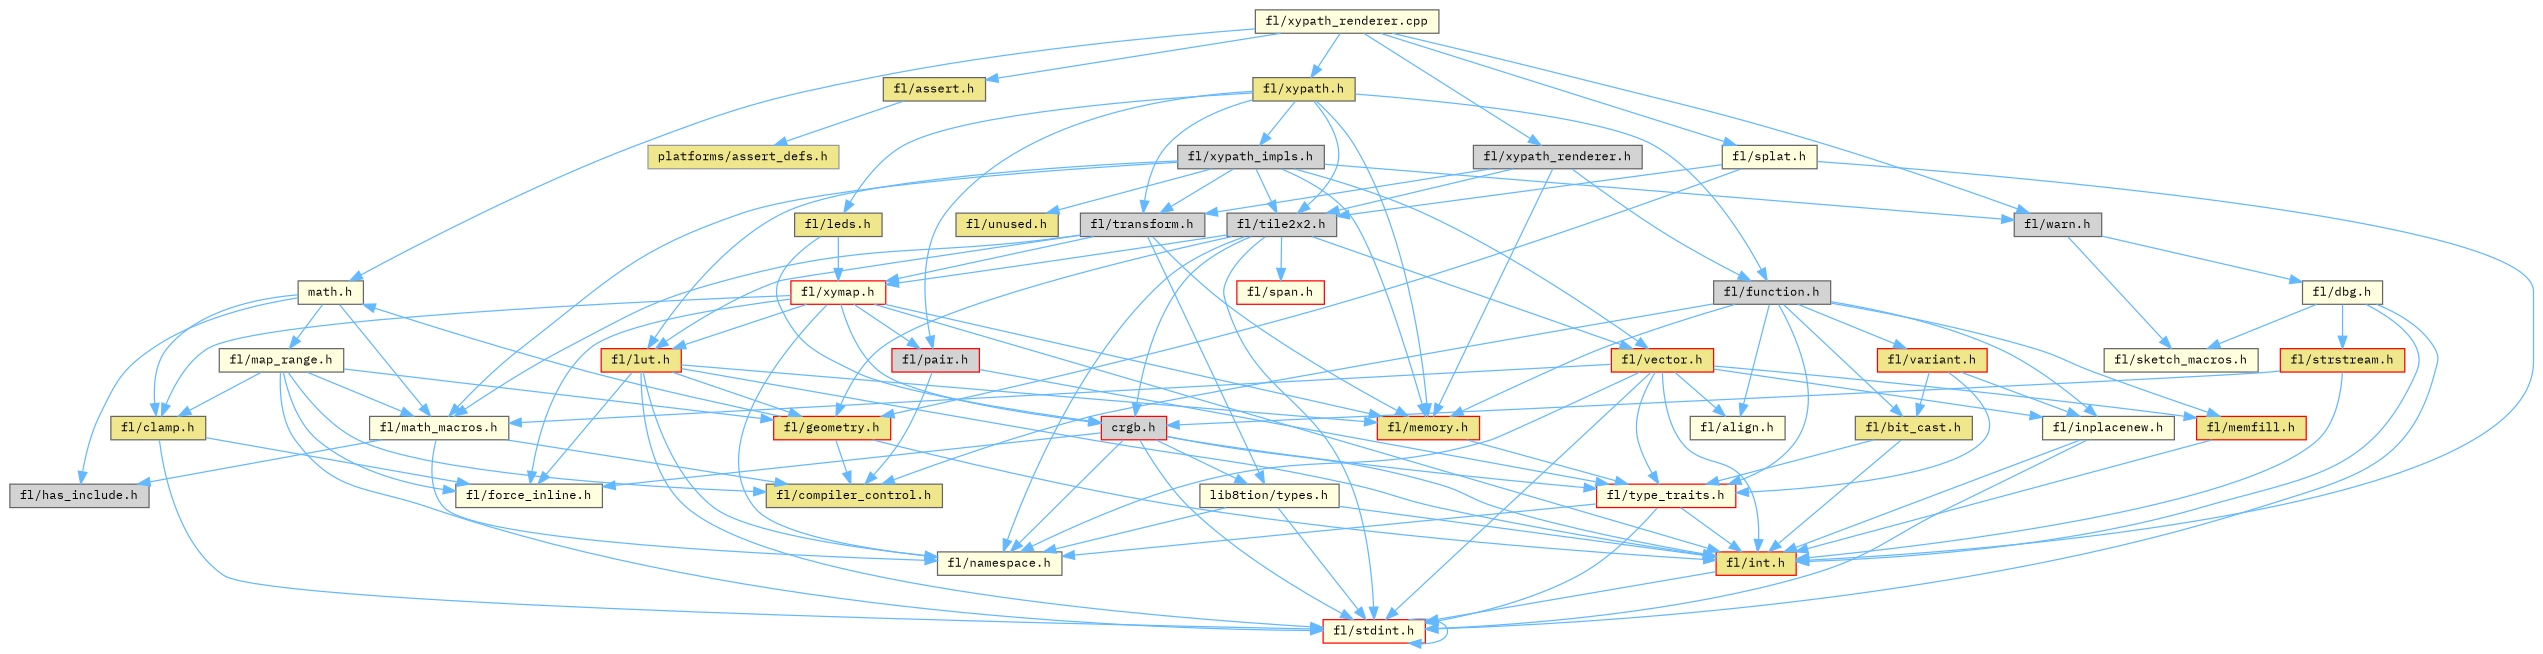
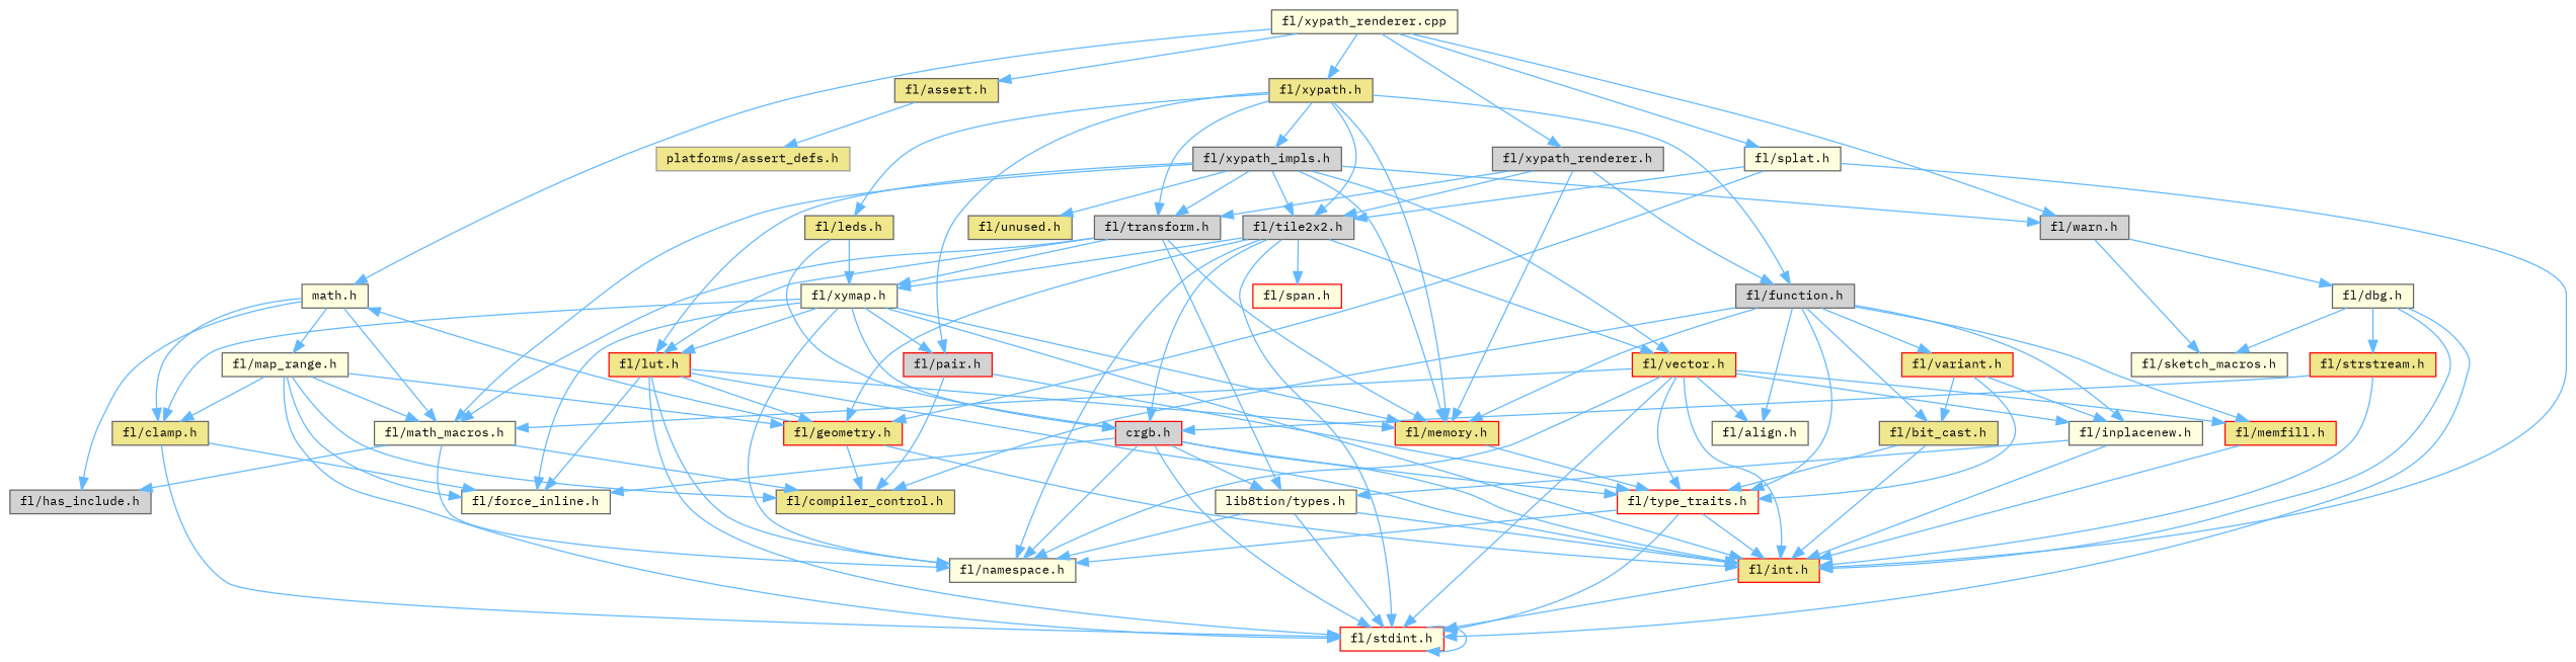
  digraph {
    fontname="IBM Plex Mono"
    node [color=grey40 fillcolor=lightyellow fontname="IBM Plex Mono" fontsize=10 shape=box style=filled]
    edge [color=steelblue1 fontname="IBM Plex Mono" fontsize=10 labelfontname=Helvetica labelfontsize=10 style=solid]
    n1 [color=gray40 fontcolor=black height=0.2 label="fl/xypath_renderer.cpp" width=0.4]
    n2 [height=0.2 label="math.h" width=0.4]
    n3 [fillcolor=khaki height=0.2 label="fl/assert.h" width=0.4]
    n4 [fillcolor=lightgrey height=0.2 label="fl/warn.h" width=0.4]
    n5 [fillcolor=khaki height=0.2 label="fl/xypath.h" width=0.4]
    n6 [fillcolor=lightgrey height=0.2 label="fl/xypath_renderer.h" width=0.4]
    n7 [height=0.2 label="fl/splat.h" width=0.4]
    n8 [fillcolor=lightgrey height=0.2 label="fl/has_include.h" width=0.4]
    n9 [fillcolor=khaki height=0.2 label="fl/clamp.h" width=0.4]
    n10 [height=0.2 label="fl/map_range.h" width=0.4]
    n11 [height=0.2 label="fl/math_macros.h" width=0.4]
    n12 [color=grey60 fillcolor=khaki height=0.2 label="platforms/assert_defs.h" width=0.4]
    n13 [height=0.2 label="fl/dbg.h" width=0.4]
    n14 [height=0.2 label="fl/sketch_macros.h" width=0.4]
    n15 [fillcolor=lightgrey height=0.2 label="fl/function.h" width=0.4]
    n16 [color=red fillcolor=khaki height=0.2 label="fl/memory.h" width=0.4]
    n17 [fillcolor=khaki height=0.2 label="fl/leds.h" width=0.4]
    n18 [color=red fillcolor=lightgrey height=0.2 label="fl/pair.h" width=0.4]
    n19 [fillcolor=lightgrey height=0.2 label="fl/tile2x2.h" width=0.4]
    n20 [fillcolor=lightgrey height=0.2 label="fl/transform.h" width=0.4]
    n21 [fillcolor=lightgrey height=0.2 label="fl/xypath_impls.h" width=0.4]
    n22 [color=red fillcolor=khaki height=0.2 label="fl/geometry.h" width=0.4]
    n23 [color=red fillcolor=khaki height=0.2 label="fl/int.h" width=0.4]
    n24 [color=red height=0.2 label="fl/stdint.h" width=0.4]
    n25 [height=0.2 label="fl/force_inline.h" width=0.4]
    n26 [fillcolor=khaki height=0.2 label="fl/compiler_control.h" width=0.4]
    n27 [height=0.2 label="fl/namespace.h" width=0.4]
    n28 [color=red height=0.2 label="fl/type_traits.h" width=0.4]
    n29 [color=red fillcolor=khaki height=0.2 label="fl/strstream.h" width=0.4]
    n30 [color=red fillcolor=lightgrey height=0.2 label="crgb.h" width=0.4]
    n31 [height=0.2 label="lib8tion/types.h" width=0.4]
    n32 [color=red fillcolor=khaki height=0.2 label="fl/variant.h" width=0.4]
    n33 [height=0.2 label="fl/inplacenew.h" width=0.4]
    n34 [fillcolor=khaki height=0.2 label="fl/bit_cast.h" width=0.4]
    n35 [color=red fillcolor=khaki height=0.2 label="fl/memfill.h" width=0.4]
    n36 [height=0.2 label="fl/align.h" width=0.4]
-   n37 [color=red height=0.2 label="fl/xymap.h" width=0.4]
+   n37 [height=0.2 label="fl/xymap.h" width=0.4]
    n38 [color=red height=0.2 label="fl/span.h" width=0.4]
    n39 [color=red fillcolor=khaki height=0.2 label="fl/vector.h" width=0.4]
    n40 [color=red fillcolor=khaki height=0.2 label="fl/lut.h" width=0.4]
    n41 [fillcolor=khaki height=0.2 label="fl/unused.h" width=0.4]
    n1 -> n2
    n1 -> n3
    n1 -> n4
    n1 -> n5
    n1 -> n6
    n1 -> n7
    n2 -> n8
    n2 -> n9
    n2 -> n10
    n2 -> n11
    n3 -> n12
    n4 -> n13
    n4 -> n14
    n5 -> n15
    n5 -> n16
    n5 -> n17
    n5 -> n18
    n5 -> n19
    n5 -> n20
    n5 -> n21
    n6 -> n15
    n6 -> n16
    n6 -> n19
    n6 -> n20
    n7 -> n19
    n7 -> n22
    n7 -> n23
    n9 -> n24
    n9 -> n25
    n10 -> n9
    n10 -> n11
    n10 -> n22
    n10 -> n24
    n10 -> n25
    n10 -> n26
    n11 -> n8
    n11 -> n26
    n11 -> n27
    n13 -> n14
    n13 -> n23
    n13 -> n24
    n13 -> n29
    n15 -> n16
    n15 -> n26
    n15 -> n28
    n15 -> n32
    n15 -> n33
    n15 -> n34
    n15 -> n35
    n15 -> n36
    n16 -> n28
    n17 -> n30
    n17 -> n37
    n18 -> n26
    n18 -> n28
    n19 -> n22
    n19 -> n24
    n19 -> n27
    n19 -> n30
    n19 -> n37
    n19 -> n38
    n19 -> n39
    n20 -> n11
    n20 -> n16
    n20 -> n31
    n20 -> n37
    n20 -> n40
    n21 -> n4
    n21 -> n11
    n21 -> n16
    n21 -> n19
    n21 -> n20
    n21 -> n39
    n21 -> n40
    n21 -> n41
    n22 -> n2
    n22 -> n23
    n22 -> n26
    n23 -> n24
    n24 -> n24
    n28 -> n23
    n28 -> n24
    n28 -> n27
    n29 -> n23
    n29 -> n30
    n30 -> n23
    n30 -> n24
    n30 -> n25
    n30 -> n27
    n30 -> n28
    n30 -> n31
    n31 -> n23
    n31 -> n24
    n31 -> n27
    n32 -> n28
    n32 -> n33
    n32 -> n34
    n33 -> n23
-   n33 -> n24
+   n33 -> n31
    n34 -> n23
    n34 -> n28
    n35 -> n23
    n37 -> n9
    n37 -> n16
    n37 -> n18
    n37 -> n23
    n37 -> n25
    n37 -> n27
    n37 -> n30
    n37 -> n40
    n39 -> n11
    n39 -> n23
    n39 -> n24
    n39 -> n27
    n39 -> n28
    n39 -> n33
    n39 -> n35
    n39 -> n36
    n40 -> n16
    n40 -> n22
    n40 -> n23
    n40 -> n24
    n40 -> n25
    n40 -> n27
  }
